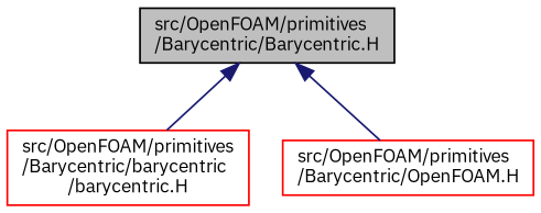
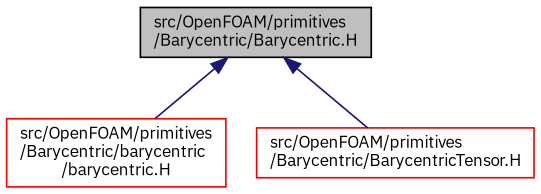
  digraph {
    fontname="IBM Plex Sans"
    node [color=red fontname="IBM Plex Sans" fontsize=10 shape=record]
    edge [color=midnightblue dir=back fontname="IBM Plex Sans" fontsize=10 labelfontname=Helvetica labelfontsize=10 style=solid]
    n1 [color=black fillcolor=grey75 fontcolor=black height=0.2 label="src/OpenFOAM/primitives\l/Barycentric/Barycentric.H" style=filled width=0.4]
    n2 [height=0.2 label="src/OpenFOAM/primitives\l/Barycentric/barycentric\l/barycentric.H" width=0.4]
-   n3 [height=0.2 label="src/OpenFOAM/primitives\l/Barycentric/OpenFOAM.H" width=0.4]
+   n3 [height=0.2 label="src/OpenFOAM/primitives\l/Barycentric/BarycentricTensor.H" width=0.4]
    n1 -> n2
    n1 -> n3
  }
